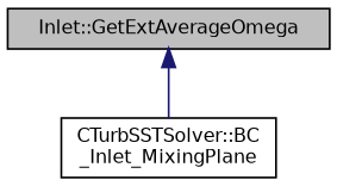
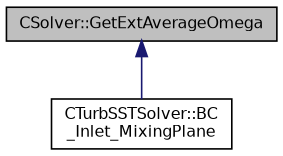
  digraph {
    rankdir=TB
    fontname="DejaVu Sans"
    node [color=black fontname="DejaVu Sans" fontsize=10 shape=record style=filled]
-   n1 [fillcolor=grey75 fontcolor=black height=0.2 label="Inlet::GetExtAverageOmega" width=0.4]
+   n1 [fillcolor=grey75 fontcolor=black height=0.2 label="CSolver::GetExtAverageOmega" width=0.4]
    n2 [fillcolor=white height=0.2 label="CTurbSSTSolver::BC\l_Inlet_MixingPlane" width=0.4]
    n1 -> n2 [color=midnightblue dir=back fontname="DejaVu Sans" fontsize=10 labelfontname=Helvetica labelfontsize=10 style=solid]
  }
